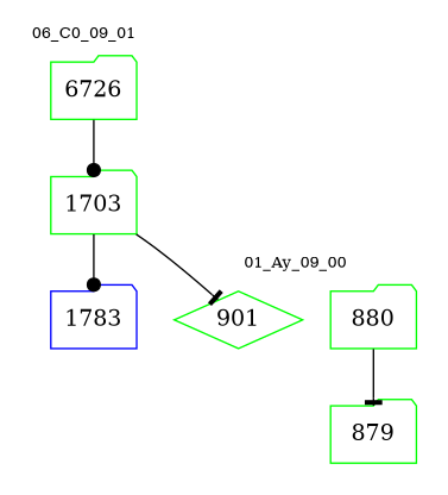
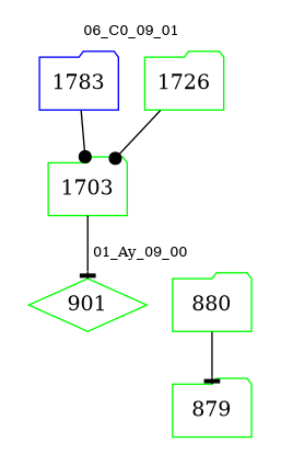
  digraph {
    node [color=green shape=folder]
    edge [arrowhead=tee color=black]
    n1 [label=880]
    n2 [label=879]
    n3 [label=901 shape=diamond]
-   n4 [label=6726]
+   n4 [label=1726]
    n5 [label=1703]
    n6 [color=blue label=1783]
    subgraph cluster_1 {
      color=white
      fontsize=10
      label="01_Ay_09_00"
      n1
      n2
      n3
    }
    subgraph cluster_2 {
      color=white
      fontsize=10
      label="06_C0_09_01"
      n4
      n5
      n6
    }
    n1 -> n2
    n4 -> n5 [arrowhead=dot]
    n5 -> n3
-   n5 -> n6 [arrowhead=dot]
+   n6 -> n5 [arrowhead=dot]
  }
